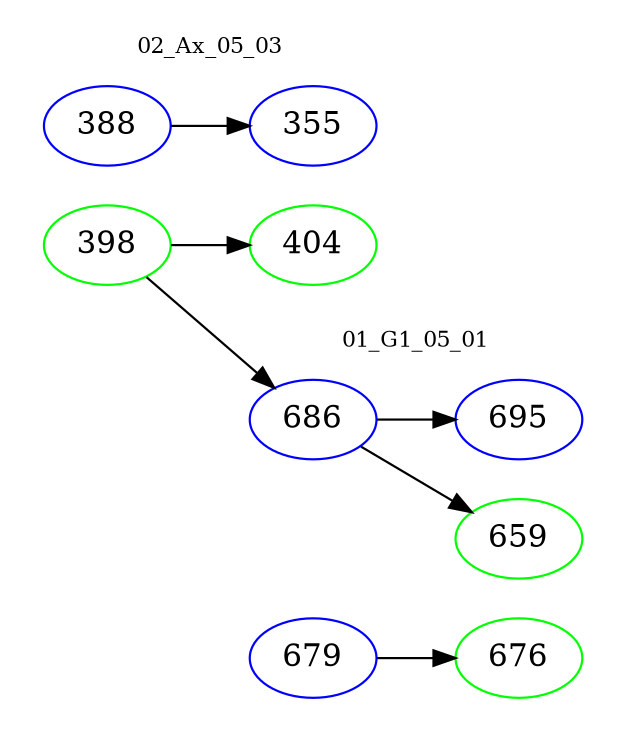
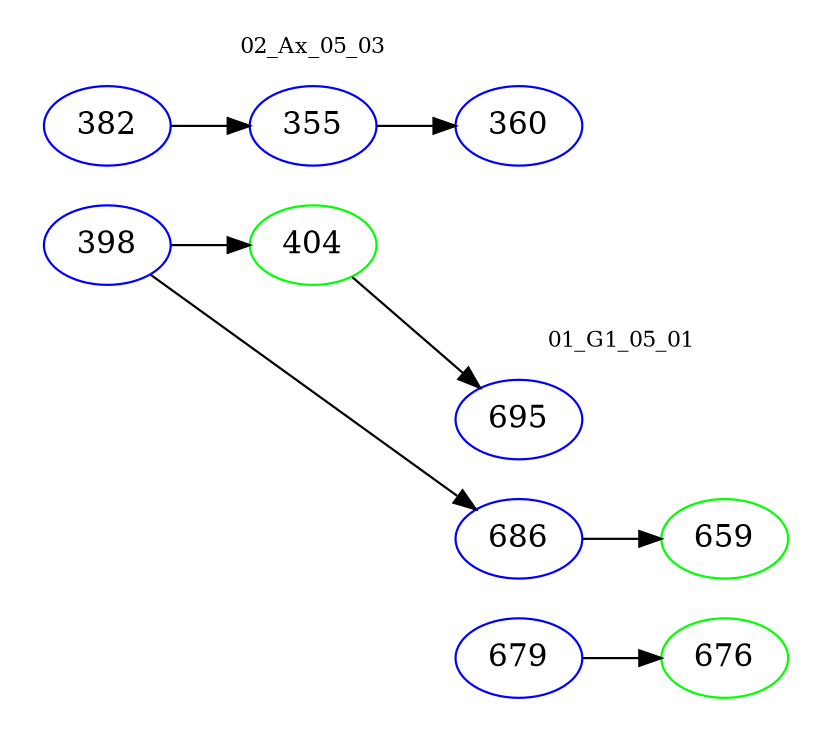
  digraph {
    rankdir=LR
    node [color=blue]
    edge [color=black]
-   n1 [color=green label=398]
-   n2 [label=388]
+   n1 [label=398]
+   n2 [label=382]
    n3 [color=green label=404]
    n4 [label=355]
+   n5 [label=360]
    n6 [label=686]
    n7 [color=green label=659]
    n8 [label=695]
    n9 [label=679]
    n10 [color=green label=676]
    subgraph cluster_1 {
      color=white
      fontsize=10
      label="02_Ax_05_03"
      n1
      n2
      n3
      n4
+     n5
    }
    subgraph cluster_2 {
      color=white
      fontsize=10
      label="01_G1_05_01"
      n6
      n7
      n8
      n9
      n10
    }
    n1 -> n3
    n1 -> n6
    n2 -> n4
+   n4 -> n5
    n6 -> n7
-   n6 -> n8
+   n3 -> n8
    n9 -> n10
  }
